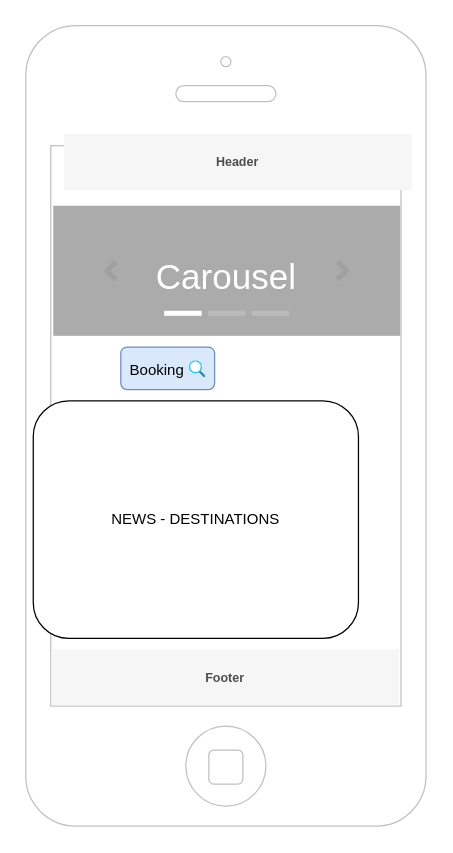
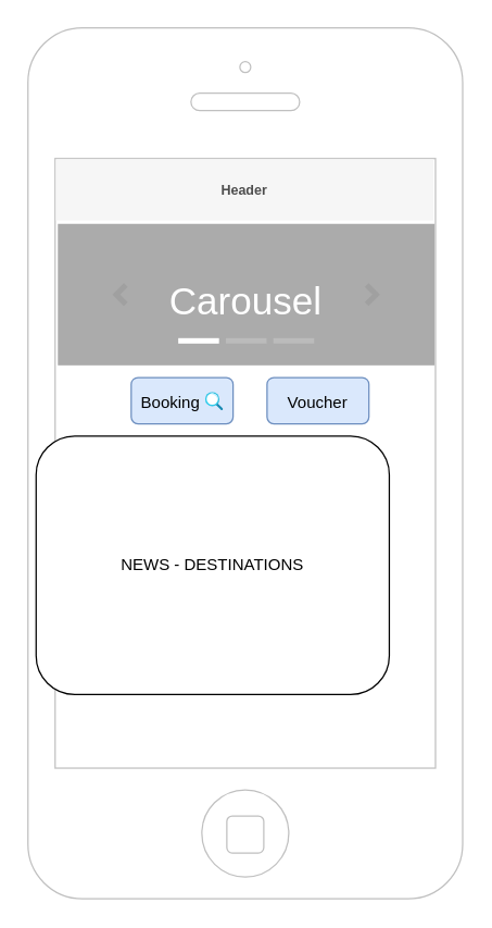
  <mxCell id="0" />
  <mxCell id="1" parent="0" />
  <mxCell id="2" value="" style="html=1;verticalLabelPosition=bottom;labelBackgroundColor=#ffffff;verticalAlign=top;shadow=0;dashed=0;strokeWidth=1;shape=mxgraph.ios7.misc.iphone;strokeColor=#c0c0c0;" vertex="1" parent="1"><mxGeometry x="20" y="20" width="320" height="640" as="geometry" /></mxCell>
- <mxCell id="3" value="&lt;b&gt;Header&lt;/b&gt;" style="whiteSpace=wrap;html=1;shadow=0;dashed=0;fontSize=10;align=center;fillColor=#f6f6f6;strokeColor=#f6f6f6;fontColor=#4D4D4D;" vertex="1" parent="1"><mxGeometry x="51" y="107" width="277" height="44" as="geometry" /></mxCell>
- <mxCell id="4" value="&lt;b&gt;Footer&lt;/b&gt;" style="whiteSpace=wrap;html=1;shadow=0;dashed=0;fontSize=10;align=center;fillColor=#f6f6f6;strokeColor=#f6f6f6;fontColor=#4D4D4D;" vertex="1" parent="1"><mxGeometry x="41" y="519" width="277" height="44" as="geometry" /></mxCell>
+ <mxCell id="3" value="&lt;b&gt;Header&lt;/b&gt;" style="whiteSpace=wrap;html=1;shadow=0;dashed=0;fontSize=10;align=center;fillColor=#f6f6f6;strokeColor=#f6f6f6;fontColor=#4D4D4D;" vertex="1" parent="1"><mxGeometry x="41" y="117" width="277" height="44" as="geometry" /></mxCell>
  <mxCell id="5" value="&lt;font color=&quot;#ffffff&quot; style=&quot;font-size: 28px;&quot;&gt;Carousel&lt;/font&gt;" style="html=1;shadow=0;dashed=0;strokeColor=none;strokeWidth=1;fillColor=#ABABAB;fontColor=#555555;whiteSpace=wrap;align=center;verticalAlign=middle;fontStyle=0;fontSize=40;" vertex="1" parent="1"><mxGeometry x="42" y="164" width="277.33" height="104" as="geometry" /></mxCell>
  <mxCell id="6" value="" style="html=1;verticalLabelPosition=bottom;labelBackgroundColor=#ffffff;verticalAlign=top;shadow=0;dashed=0;strokeWidth=4;shape=mxgraph.ios7.misc.more;strokeColor=#a0a0a0;" vertex="1" parent="5"><mxGeometry x="1" y="0.5" width="7" height="14" relative="1" as="geometry"><mxPoint x="-50" y="-7" as="offset" /></mxGeometry></mxCell>
  <mxCell id="7" value="" style="flipH=1;html=1;verticalLabelPosition=bottom;labelBackgroundColor=#ffffff;verticalAlign=top;shadow=0;dashed=0;strokeWidth=4;shape=mxgraph.ios7.misc.more;strokeColor=#a0a0a0;" vertex="1" parent="5"><mxGeometry y="0.5" width="7" height="14" relative="1" as="geometry"><mxPoint x="43" y="-7" as="offset" /></mxGeometry></mxCell>
  <mxCell id="8" value="" style="html=1;shadow=0;strokeColor=none;fillColor=#ffffff;" vertex="1" parent="5"><mxGeometry x="0.5" y="1" width="30" height="4" relative="1" as="geometry"><mxPoint x="-50" y="-20" as="offset" /></mxGeometry></mxCell>
  <mxCell id="9" value="" style="html=1;shadow=0;strokeColor=none;fillColor=#BBBBBB;" vertex="1" parent="5"><mxGeometry x="0.5" y="1" width="30" height="4" relative="1" as="geometry"><mxPoint x="-15" y="-20" as="offset" /></mxGeometry></mxCell>
  <mxCell id="10" value="" style="html=1;shadow=0;strokeColor=none;fillColor=#BBBBBB;" vertex="1" parent="5"><mxGeometry x="0.5" y="1" width="30" height="4" relative="1" as="geometry"><mxPoint x="20" y="-20" as="offset" /></mxGeometry></mxCell>
  <mxCell id="11" value="" style="group" vertex="1" connectable="0" parent="1"><mxGeometry x="96" y="277" width="75" height="34" as="geometry" /></mxCell>
  <mxCell id="12" value="&lt;font style=&quot;font-size: 12px;&quot;&gt;Booking&amp;nbsp; &amp;nbsp; &amp;nbsp;&lt;/font&gt;" style="html=1;shadow=0;dashed=0;shape=mxgraph.bootstrap.rrect;rSize=5;strokeColor=#6c8ebf;strokeWidth=1;fillColor=#dae8fc;whiteSpace=wrap;align=center;verticalAlign=middle;spacingLeft=0;fontStyle=0;fontSize=16;spacing=5;" vertex="1" parent="11"><mxGeometry width="75" height="34" as="geometry" /></mxCell>
  <mxCell id="13" value="" style="image;aspect=fixed;html=1;points=[];align=center;fontSize=12;image=img/lib/azure2/general/Search.svg;flipH=1;" vertex="1" parent="11"><mxGeometry x="53.833" y="11.05" width="13.267" height="13.475" as="geometry" /></mxCell>
  <mxCell id="14" value="" style="group" vertex="1" connectable="0" parent="1"><mxGeometry x="196" y="277" width="75" height="34" as="geometry" /></mxCell>
+ <mxCell id="15" value="&lt;font style=&quot;font-size: 12px;&quot;&gt;Voucher&lt;/font&gt;" style="html=1;shadow=0;dashed=0;shape=mxgraph.bootstrap.rrect;rSize=5;strokeColor=#6c8ebf;strokeWidth=1;fillColor=#dae8fc;whiteSpace=wrap;align=center;verticalAlign=middle;spacingLeft=0;fontStyle=0;fontSize=16;spacing=5;" vertex="1" parent="14"><mxGeometry width="75" height="34" as="geometry" /></mxCell>
  <mxCell id="16" value="NEWS - DESTINATIONS" style="rounded=1;whiteSpace=wrap;html=1;" vertex="1" parent="1"><mxGeometry x="26" y="320" width="260" height="190" as="geometry" /></mxCell>
